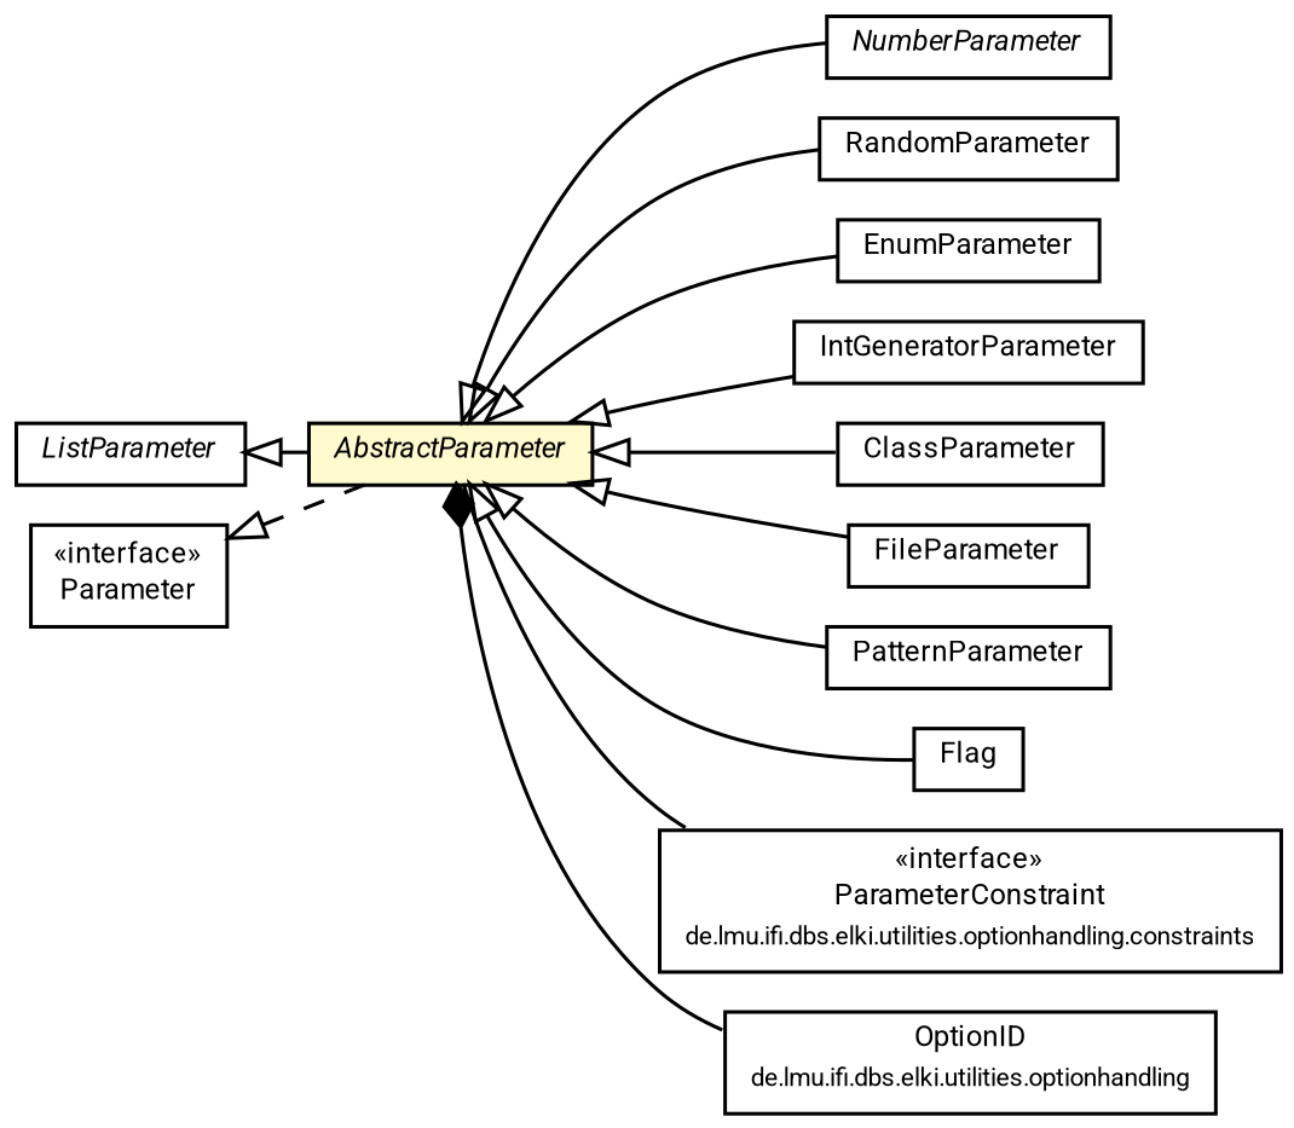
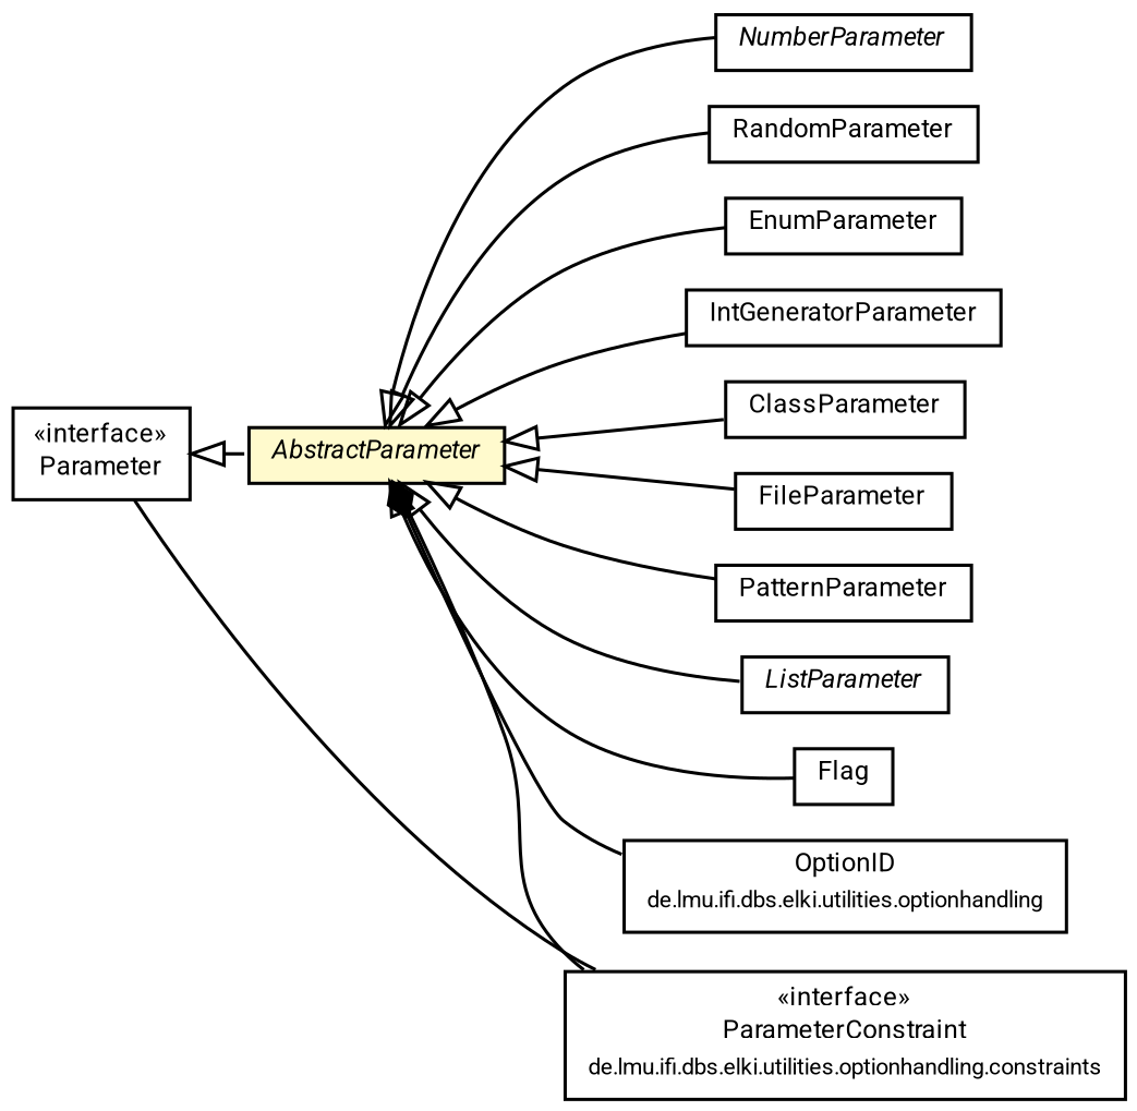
  digraph {
    nodesep=0.15
    rankdir=LR
    ranksep=0.25
    node [fontcolor=black fontname=Roboto fontsize=8 margin=0 shape=plaintext]
    edge [arrowtail=empty color=black dir=back fontname=Roboto fontsize=7 labelfontname=Roboto labelfontsize=7 weight=10]
    n1 [height=0 label=<<table title="de.lmu.ifi.dbs.elki.utilities.optionhandling.parameters.AbstractParameter" border="0" cellborder="1" cellspacing="0" cellpadding="2" bgcolor="lemonChiffon" href="AbstractParameter.html" target="_parent"> 		<tr><td><table border="0" cellspacing="0" cellpadding="1"> 		<tr><td align="center" balign="center"> <font face="Roboto"><i>AbstractParameter</i></font> </td></tr> 		</table></td></tr> 		</table>> width=0]
    n2 [height=0 label=<<table title="de.lmu.ifi.dbs.elki.utilities.optionhandling.parameters.NumberParameter" border="0" cellborder="1" cellspacing="0" cellpadding="2" href="NumberParameter.html" target="_parent"> 		<tr><td><table border="0" cellspacing="0" cellpadding="1"> 		<tr><td align="center" balign="center"> <font face="Roboto"><i>NumberParameter</i></font> </td></tr> 		</table></td></tr> 		</table>> width=0]
    n3 [height=0 label=<<table title="de.lmu.ifi.dbs.elki.utilities.optionhandling.parameters.RandomParameter" border="0" cellborder="1" cellspacing="0" cellpadding="2" href="RandomParameter.html" target="_parent"> 		<tr><td><table border="0" cellspacing="0" cellpadding="1"> 		<tr><td align="center" balign="center"> <font face="Roboto">RandomParameter</font> </td></tr> 		</table></td></tr> 		</table>> width=0]
    n4 [height=0 label=<<table title="de.lmu.ifi.dbs.elki.utilities.optionhandling.parameters.EnumParameter" border="0" cellborder="1" cellspacing="0" cellpadding="2" href="EnumParameter.html" target="_parent"> 		<tr><td><table border="0" cellspacing="0" cellpadding="1"> 		<tr><td align="center" balign="center"> <font face="Roboto">EnumParameter</font> </td></tr> 		</table></td></tr> 		</table>> width=0]
    n5 [height=0 label=<<table title="de.lmu.ifi.dbs.elki.utilities.optionhandling.parameters.IntGeneratorParameter" border="0" cellborder="1" cellspacing="0" cellpadding="2" href="IntGeneratorParameter.html" target="_parent"> 		<tr><td><table border="0" cellspacing="0" cellpadding="1"> 		<tr><td align="center" balign="center"> <font face="Roboto">IntGeneratorParameter</font> </td></tr> 		</table></td></tr> 		</table>> width=0]
    n6 [height=0 label=<<table title="de.lmu.ifi.dbs.elki.utilities.optionhandling.parameters.ClassParameter" border="0" cellborder="1" cellspacing="0" cellpadding="2" href="ClassParameter.html" target="_parent"> 		<tr><td><table border="0" cellspacing="0" cellpadding="1"> 		<tr><td align="center" balign="center"> <font face="Roboto">ClassParameter</font> </td></tr> 		</table></td></tr> 		</table>> width=0]
    n7 [height=0 label=<<table title="de.lmu.ifi.dbs.elki.utilities.optionhandling.parameters.FileParameter" border="0" cellborder="1" cellspacing="0" cellpadding="2" href="FileParameter.html" target="_parent"> 		<tr><td><table border="0" cellspacing="0" cellpadding="1"> 		<tr><td align="center" balign="center"> <font face="Roboto">FileParameter</font> </td></tr> 		</table></td></tr> 		</table>> width=0]
    n8 [height=0 label=<<table title="de.lmu.ifi.dbs.elki.utilities.optionhandling.parameters.PatternParameter" border="0" cellborder="1" cellspacing="0" cellpadding="2" href="PatternParameter.html" target="_parent"> 		<tr><td><table border="0" cellspacing="0" cellpadding="1"> 		<tr><td align="center" balign="center"> <font face="Roboto">PatternParameter</font> </td></tr> 		</table></td></tr> 		</table>> width=0]
    n9 [height=0 label=<<table title="de.lmu.ifi.dbs.elki.utilities.optionhandling.parameters.ListParameter" border="0" cellborder="1" cellspacing="0" cellpadding="2" href="ListParameter.html" target="_parent"> 		<tr><td><table border="0" cellspacing="0" cellpadding="1"> 		<tr><td align="center" balign="center"> <font face="Roboto"><i>ListParameter</i></font> </td></tr> 		</table></td></tr> 		</table>> width=0]
    n10 [height=0 label=<<table title="de.lmu.ifi.dbs.elki.utilities.optionhandling.parameters.Flag" border="0" cellborder="1" cellspacing="0" cellpadding="2" href="Flag.html" target="_parent"> 		<tr><td><table border="0" cellspacing="0" cellpadding="1"> 		<tr><td align="center" balign="center"> <font face="Roboto">Flag</font> </td></tr> 		</table></td></tr> 		</table>> width=0]
    n11 [height=0 label=<<table title="de.lmu.ifi.dbs.elki.utilities.optionhandling.constraints.ParameterConstraint" border="0" cellborder="1" cellspacing="0" cellpadding="2" href="../constraints/ParameterConstraint.html" target="_parent"> 		<tr><td><table border="0" cellspacing="0" cellpadding="1"> 		<tr><td align="center" balign="center"> &#171;interface&#187; </td></tr> 		<tr><td align="center" balign="center"> <font face="Roboto">ParameterConstraint</font> </td></tr> 		<tr><td align="center" balign="center"> <font face="Roboto" point-size="7.0">de.lmu.ifi.dbs.elki.utilities.optionhandling.constraints</font> </td></tr> 		</table></td></tr> 		</table>> width=0]
    n12 [height=0 label=<<table title="de.lmu.ifi.dbs.elki.utilities.optionhandling.OptionID" border="0" cellborder="1" cellspacing="0" cellpadding="2" href="../OptionID.html" target="_parent"> 		<tr><td><table border="0" cellspacing="0" cellpadding="1"> 		<tr><td align="center" balign="center"> <font face="Roboto">OptionID</font> </td></tr> 		<tr><td align="center" balign="center"> <font face="Roboto" point-size="7.0">de.lmu.ifi.dbs.elki.utilities.optionhandling</font> </td></tr> 		</table></td></tr> 		</table>> width=0]
    n13 [height=0 label=<<table title="de.lmu.ifi.dbs.elki.utilities.optionhandling.parameters.Parameter" border="0" cellborder="1" cellspacing="0" cellpadding="2" href="Parameter.html" target="_parent"> 		<tr><td><table border="0" cellspacing="0" cellpadding="1"> 		<tr><td align="center" balign="center"> &#171;interface&#187; </td></tr> 		<tr><td align="center" balign="center"> <font face="Roboto">Parameter</font> </td></tr> 		</table></td></tr> 		</table>> width=0]
    n1 -> n2
    n1 -> n3
    n1 -> n4
    n1 -> n5
    n1 -> n6
    n1 -> n7
    n1 -> n8
-   n9 -> n1
+   n1 -> n9
    n1 -> n10
    n1 -> n11 [arrowhead=none weight=2 arrowtail="" dir=""]
    n1 -> n12 [arrowhead=none arrowtail=diamond weight=6]
    n13 -> n1 [style=dashed weight=9]
+   n13 -> n11 [arrowhead=none weight=2 arrowtail="" dir=""]
  }
